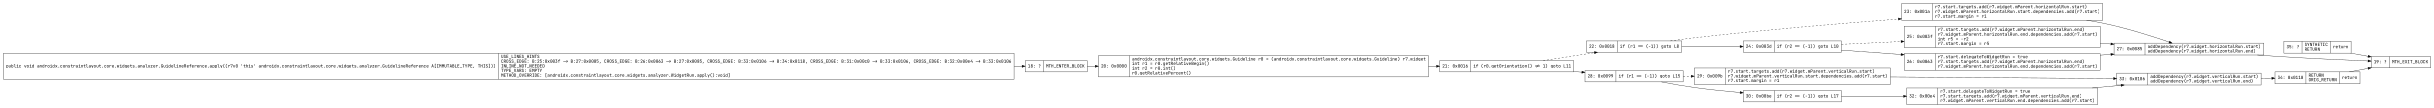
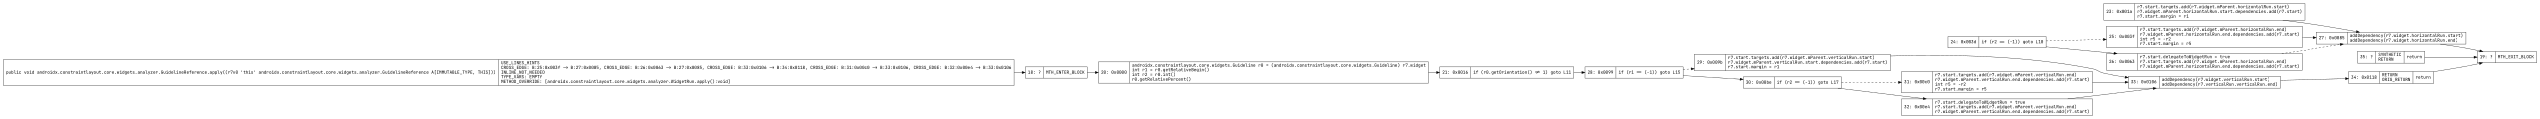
  digraph {
    fontname="JetBrains Mono"
    rankdir=LR
    node [fontname="JetBrains Mono" shape=record]
    edge [fontname="JetBrains Mono"]
    n1 [label="{18\:\ ?|MTH_ENTER_BLOCK\l}"]
    n2 [label="{20\:\ 0x0000|androidx.constraintlayout.core.widgets.Guideline r0 = (androidx.constraintlayout.core.widgets.Guideline) r7.widget\lint r1 = r0.getRelativeBegin()\lint r2 = r0.int()\lr0.getRelativePercent()\l}"]
    n3 [label="{21\:\ 0x0016|if (r0.getOrientation() != 1) goto L11\l}"]
-   n4 [label="{22\:\ 0x0018|if (r1 == (\-1)) goto L8\l}"]
    n5 [label="{28\:\ 0x0099|if (r1 == (\-1)) goto L15\l}"]
    n6 [label="{23\:\ 0x001a|r7.start.targets.add(r7.widget.mParent.horizontalRun.start)\lr7.widget.mParent.horizontalRun.start.dependencies.add(r7.start)\lr7.start.margin = r1\l}"]
    n7 [label="{24\:\ 0x003d|if (r2 == (\-1)) goto L10\l}"]
    n8 [label="{29\:\ 0x009b|r7.start.targets.add(r7.widget.mParent.verticalRun.start)\lr7.widget.mParent.verticalRun.start.dependencies.add(r7.start)\lr7.start.margin = r1\l}"]
    n9 [label="{30\:\ 0x00be|if (r2 == (\-1)) goto L17\l}"]
    n10 [label="{27\:\ 0x0085|addDependency(r7.widget.horizontalRun.start)\laddDependency(r7.widget.horizontalRun.end)\l}"]
    n11 [label="{25\:\ 0x003f|r7.start.targets.add(r7.widget.mParent.horizontalRun.end)\lr7.widget.mParent.horizontalRun.end.dependencies.add(r7.start)\lint r5 = \-r2\lr7.start.margin = r5\l}"]
    n12 [label="{26\:\ 0x0063|r7.start.delegateToWidgetRun = true\lr7.start.targets.add(r7.widget.mParent.horizontalRun.end)\lr7.widget.mParent.horizontalRun.end.dependencies.add(r7.start)\l}"]
    n13 [label="{19\:\ ?|MTH_EXIT_BLOCK\l}"]
    n14 [label="{35\:\ ?|SYNTHETIC\lRETURN\l|return\l}"]
-   n15 [label="{33\:\ 0x0106|addDependency(r7.widget.verticalRun.start)\laddDependency(r7.widget.verticalRun.end)\l}"]
+   n15 [label="{33\:\ 0x0106|addDependency(r7.widget.verticalRun.start)\laddDependency(r7.verticalRun.verticalRun.end)\l}"]
+   n16 [label="{31\:\ 0x00c0|r7.start.targets.add(r7.widget.mParent.verticalRun.end)\lr7.widget.mParent.verticalRun.end.dependencies.add(r7.start)\lint r5 = \-r2\lr7.start.margin = r5\l}"]
    n17 [label="{32\:\ 0x00e4|r7.start.delegateToWidgetRun = true\lr7.start.targets.add(r7.widget.mParent.verticalRun.end)\lr7.widget.mParent.verticalRun.end.dependencies.add(r7.start)\l}"]
    n18 [label="{34\:\ 0x0118|RETURN\lORIG_RETURN\l|return\l}"]
    n19 [label="{public void androidx.constraintlayout.core.widgets.analyzer.GuidelineReference.apply((r7v0 'this' androidx.constraintlayout.core.widgets.analyzer.GuidelineReference A[IMMUTABLE_TYPE, THIS]))  | USE_LINES_HINTS\lCROSS_EDGE: B:25:0x003f \-\> B:27:0x0085, CROSS_EDGE: B:26:0x0063 \-\> B:27:0x0085, CROSS_EDGE: B:33:0x0106 \-\> B:34:0x0118, CROSS_EDGE: B:31:0x00c0 \-\> B:33:0x0106, CROSS_EDGE: B:32:0x00e4 \-\> B:33:0x0106\lINLINE_NOT_NEEDED\lTYPE_VARS: EMPTY\lMETHOD_OVERRIDE: [androidx.constraintlayout.core.widgets.analyzer.WidgetRun.apply():void]\l}"]
    n1 -> n2
    n2 -> n3
-   n3 -> n4 [style=dashed]
    n3 -> n5
-   n4 -> n6 [style=dashed]
-   n4 -> n7
    n5 -> n8 [style=dashed]
    n5 -> n9
    n6 -> n10
    n7 -> n11 [style=dashed]
    n7 -> n12
    n8 -> n15
+   n9 -> n16 [style=dashed]
    n9 -> n17
    n10 -> n13
    n11 -> n10
-   n12 -> n10
+   n12 -> n10 [style=dashed]
    n14 -> n13
    n15 -> n18
+   n16 -> n15
    n17 -> n15
    n18 -> n13
    n19 -> n1
  }
